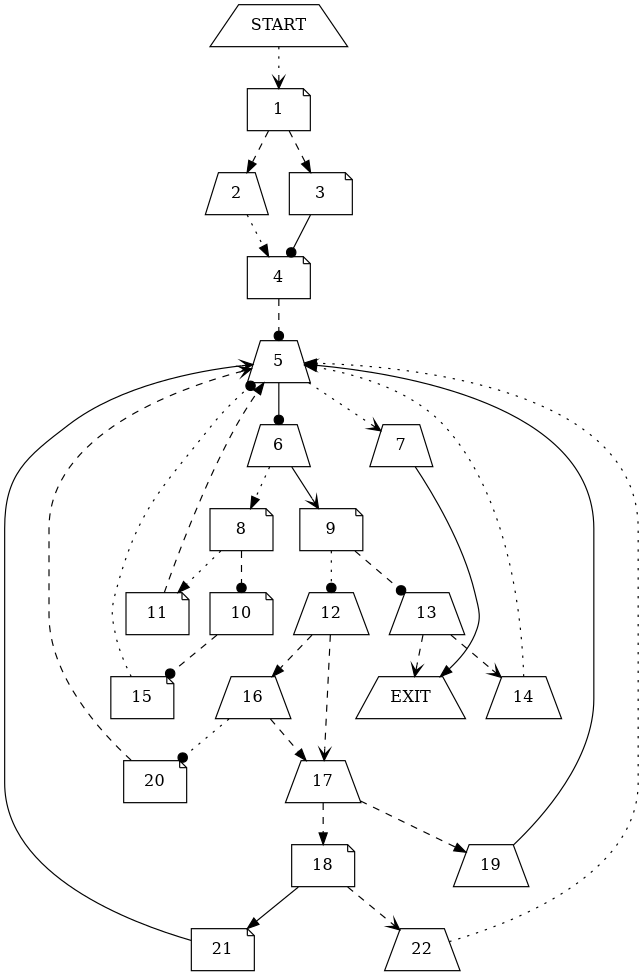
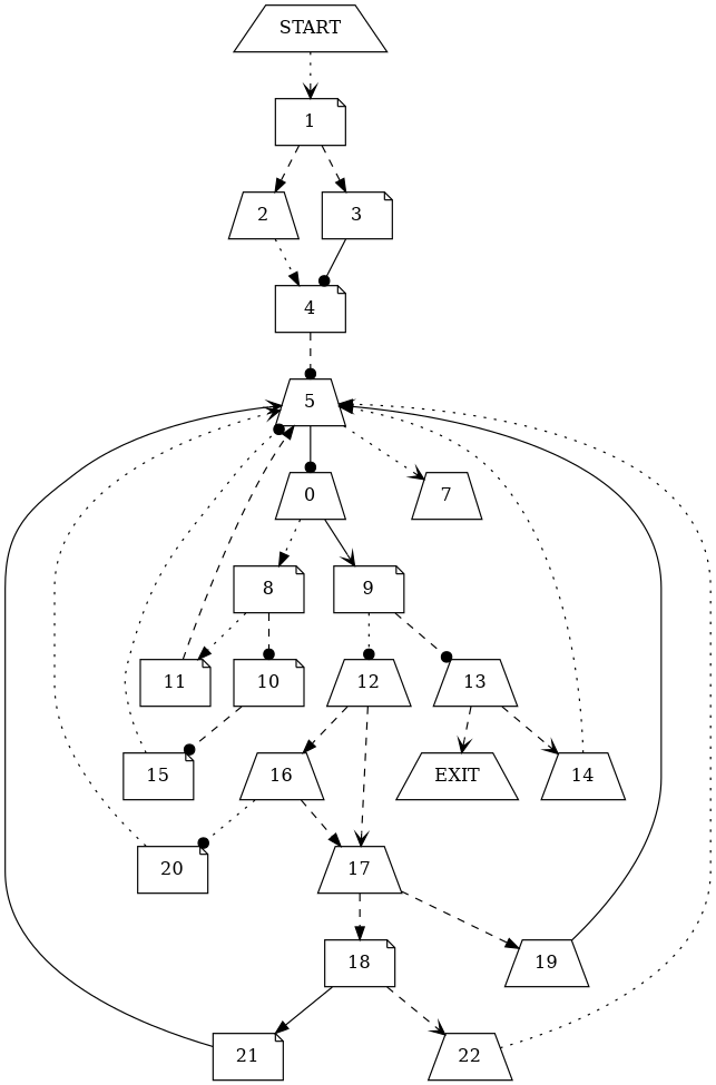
  digraph {
    node [shape=trapezium]
    edge [arrowhead=normal style=dashed]
    n1 [label=START]
    1 [shape=note]
    2
    3 [shape=note]
    n5 [label=EXIT]
    4 [shape=note]
    5
-   6
+   6 [label=0]
    7
    8 [shape=note]
    9 [shape=note]
    10 [shape=note]
    11 [shape=note]
    12
    13
    15 [shape=note]
    16
    17
    14
    20 [shape=note]
    18 [shape=note]
    19
    21 [shape=note]
    22
    n1 -> 1 [arrowhead=vee style=dotted]
    1 -> 2
    1 -> 3
    2 -> 4 [style=dotted]
    3 -> 4 [arrowhead=dot style=solid]
    4 -> 5 [arrowhead=dot]
    5 -> 6 [arrowhead=dot style=solid]
    5 -> 7 [arrowhead=vee style=dotted]
    6 -> 8 [style=dotted]
    6 -> 9 [arrowhead=vee style=solid]
-   7 -> n5 [style=solid]
    8 -> 10 [arrowhead=dot]
    8 -> 11 [style=dotted]
    9 -> 12 [arrowhead=dot style=dotted]
    9 -> 13 [arrowhead=dot]
    10 -> 15 [arrowhead=dot]
    11 -> 5
    12 -> 16
    12 -> 17 [arrowhead=vee]
    13 -> n5 [arrowhead=vee]
    13 -> 14 [arrowhead=vee]
    15 -> 5 [arrowhead=dot style=dotted]
    16 -> 17
    16 -> 20 [arrowhead=dot style=dotted]
    17 -> 18
    17 -> 19
    14 -> 5 [style=dotted]
-   20 -> 5 [arrowhead=vee]
+   20 -> 5 [arrowhead=vee style=dotted]
    18 -> 21 [style=solid]
    18 -> 22 [arrowhead=vee]
    19 -> 5 [arrowhead=vee style=solid]
    21 -> 5 [arrowhead=vee style=solid]
    22 -> 5 [style=dotted]
  }
